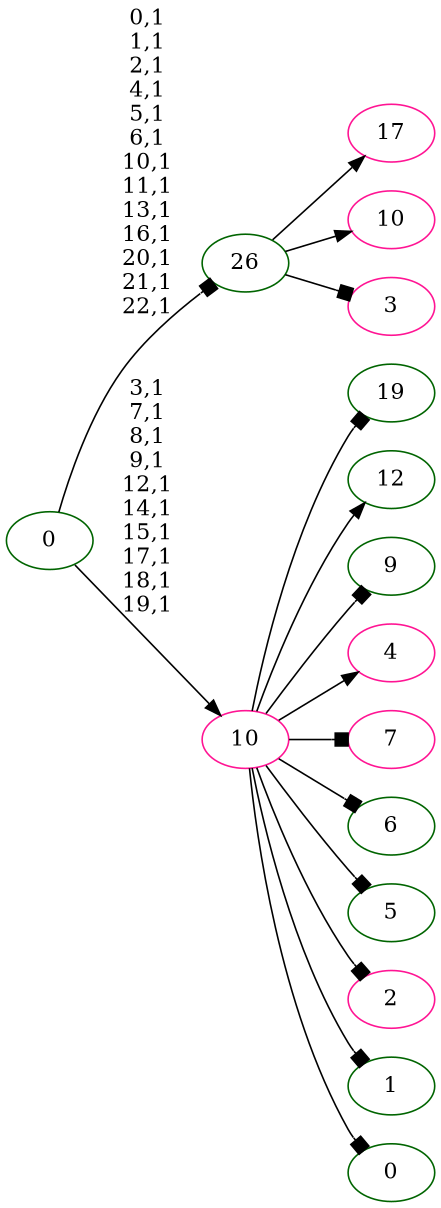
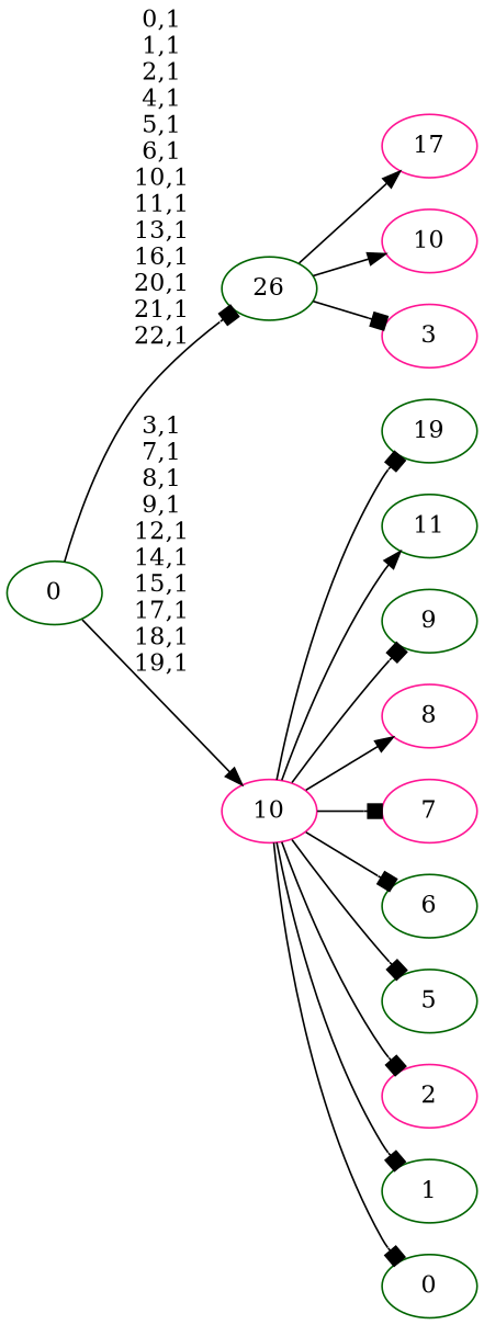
  digraph {
    rankdir=LR
    node [color=darkgreen]
    edge [arrowhead=box]
    n1 [color=deeppink label=17]
    n2 [label=19]
-   n3 [label=12]
+   n3 [label=11]
    n4 [color=deeppink label=10]
    n5 [label=9]
-   n6 [color=deeppink label=4]
+   n6 [color=deeppink label=8]
    n7 [color=deeppink label=7]
    n8 [label=6]
    n9 [label=5]
    n10 [color=deeppink label=3]
    26
    n12 [color=deeppink label=2]
    n13 [label=1]
    n14 [label=0]
    10 [color=deeppink]
    0
    26 -> n1 [arrowhead=normal]
    26 -> n4 [arrowhead=normal]
    26 -> n10
    10 -> n2
    10 -> n3 [arrowhead=normal]
    10 -> n5
    10 -> n6 [arrowhead=normal]
    10 -> n7
    10 -> n8
    10 -> n9
    10 -> n12
    10 -> n13
    10 -> n14
    0 -> 26 [label="0,1\n1,1\n2,1\n4,1\n5,1\n6,1\n10,1\n11,1\n13,1\n16,1\n20,1\n21,1\n22,1"]
    0 -> 10 [arrowhead=normal label="3,1\n7,1\n8,1\n9,1\n12,1\n14,1\n15,1\n17,1\n18,1\n19,1"]
  }
